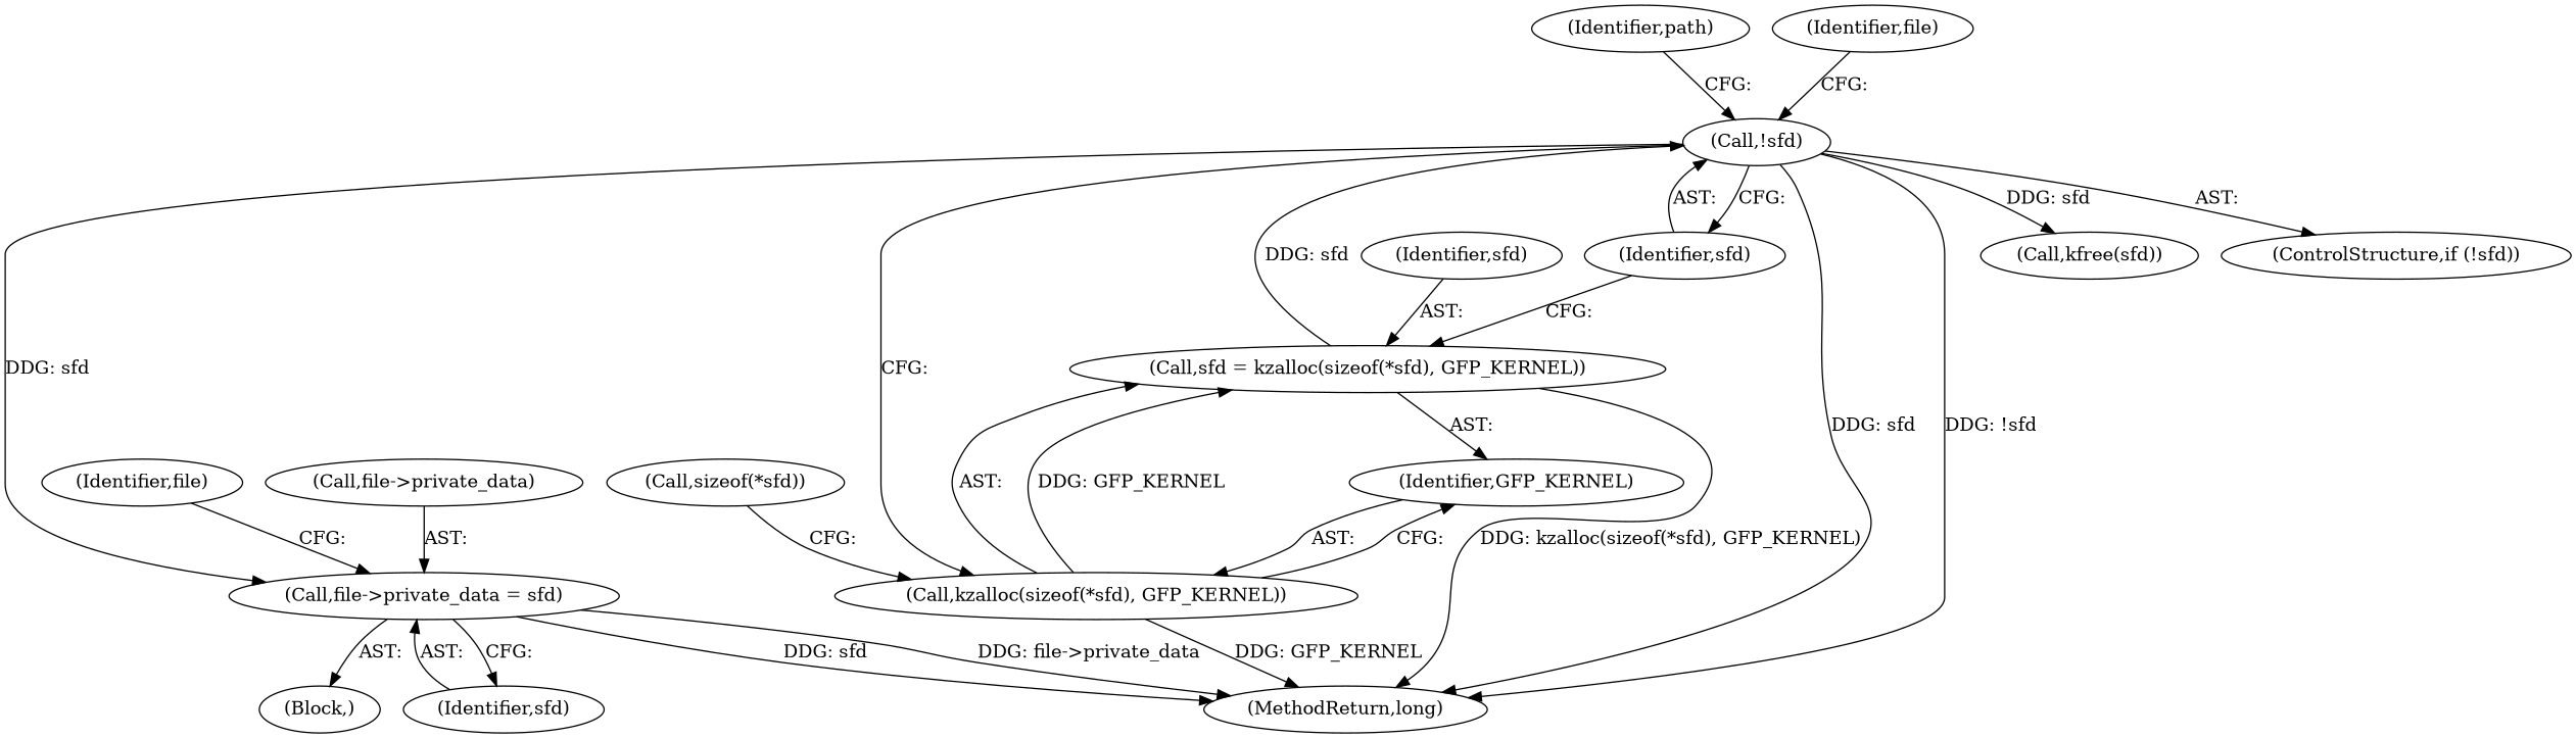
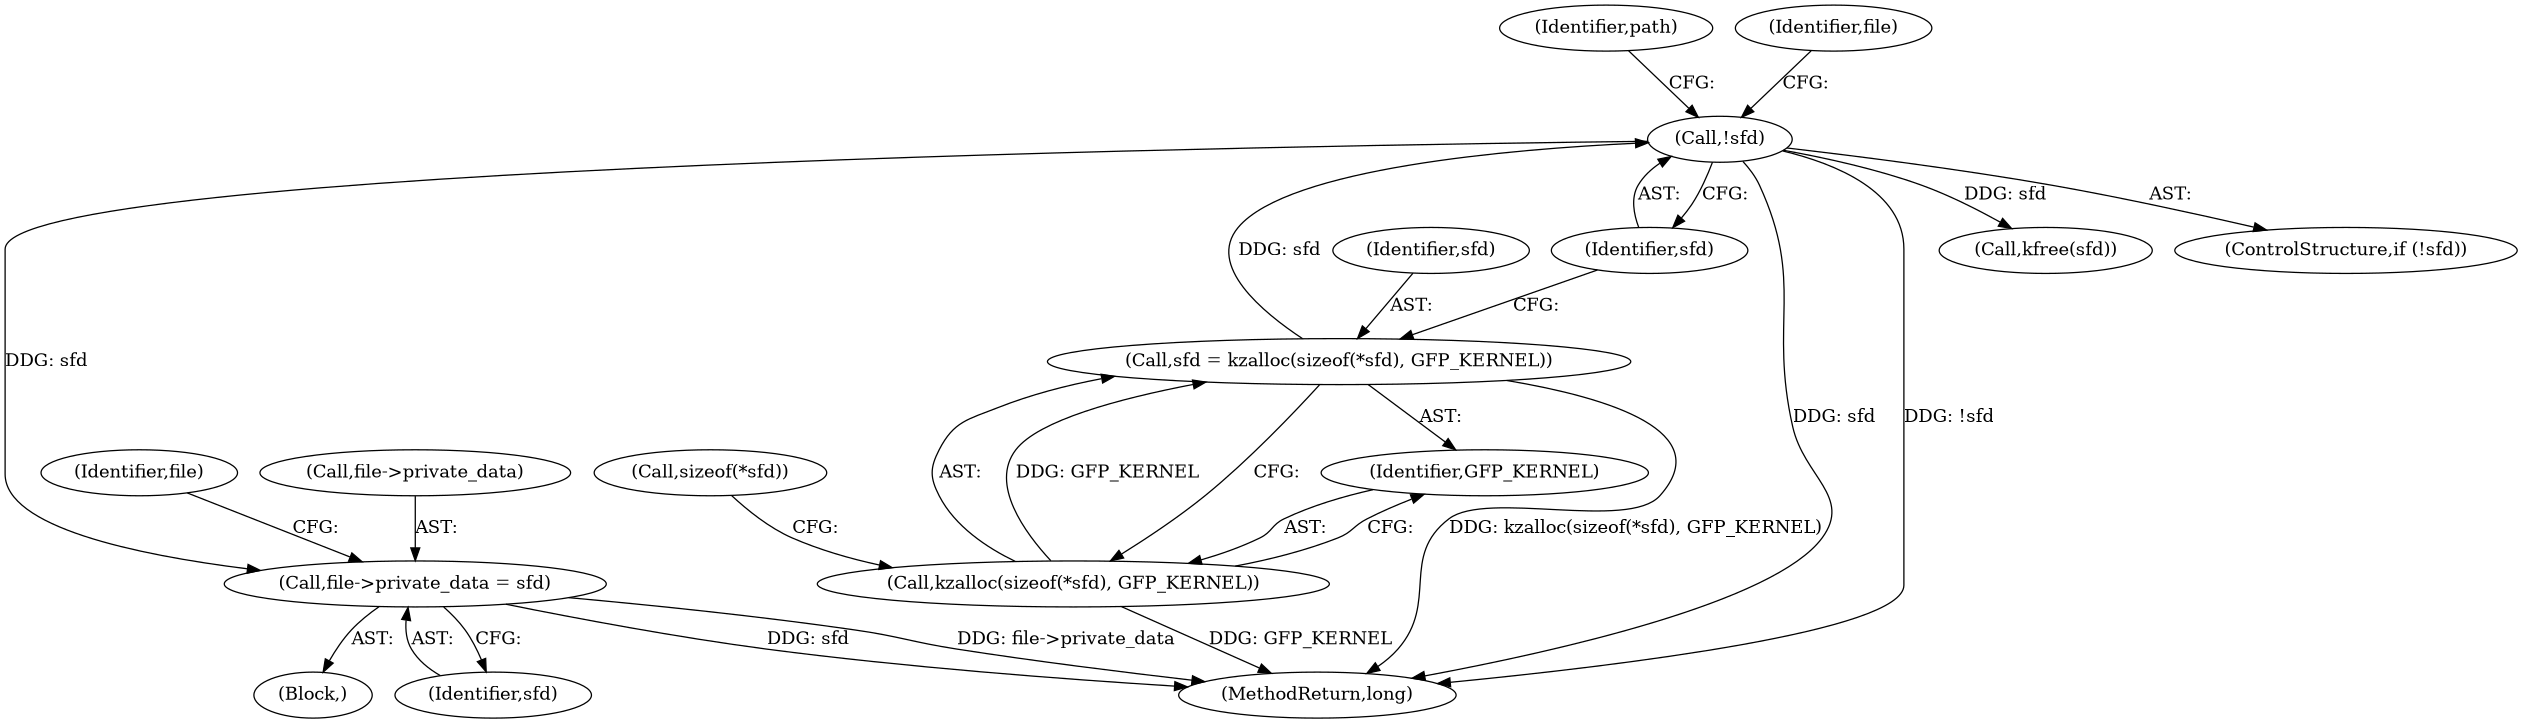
  digraph {
    fontname="DejaVu Serif"
    node [fontname="DejaVu Serif"]
    edge [fontname="DejaVu Serif"]
    n1 [label="(Call,file->private_data = sfd)"]
    n2 [label="(Block,)"]
    n3 [label="(Identifier,sfd)"]
    n4 [label="(MethodReturn,long)"]
    n5 [label="(Call,!sfd)"]
    n6 [label="(Call,kfree(sfd))"]
    n7 [label="(Identifier,sfd)"]
    n8 [label="(ControlStructure,if (!sfd))"]
    n9 [label="(Call,sfd = kzalloc(sizeof(*sfd), GFP_KERNEL))"]
    n10 [label="(Call,kzalloc(sizeof(*sfd), GFP_KERNEL))"]
    n11 [label="(Identifier,GFP_KERNEL)"]
    n12 [label="(Identifier,path)"]
    n13 [label="(Identifier,file)"]
    n14 [label="(Call,sizeof(*sfd))"]
    n15 [label="(Call,file->private_data)"]
    n16 [label="(Identifier,sfd)"]
    n17 [label="(Identifier,file)"]
    n1 -> n2 [label="AST: "]
    n1 -> n3 [label="CFG: "]
    n1 -> n4 [label="DDG: file->private_data"]
    n1 -> n4 [label="DDG: sfd"]
    n3 -> n1 [label="AST: "]
    n5 -> n1 [label="DDG: sfd"]
    n5 -> n4 [label="DDG: sfd"]
    n5 -> n4 [label="DDG: !sfd"]
    n5 -> n6 [label="DDG: sfd"]
    n5 -> n7 [label="CFG: "]
    n5 -> n8 [label="AST: "]
    n7 -> n5 [label="AST: "]
    n7 -> n9 [label="CFG: "]
    n9 -> n4 [label="DDG: kzalloc(sizeof(*sfd), GFP_KERNEL)"]
    n9 -> n5 [label="DDG: sfd"]
-   n5 -> n10 [label="CFG: "]
+   n9 -> n10 [label="CFG: "]
    n9 -> n11 [label="AST: "]
    n10 -> n4 [label="DDG: GFP_KERNEL"]
    n10 -> n9 [label="AST: "]
    n10 -> n9 [label="DDG: GFP_KERNEL"]
    n10 -> n11 [label="CFG: "]
    n11 -> n10 [label="AST: "]
    n12 -> n5 [label="CFG: "]
    n13 -> n1 [label="CFG: "]
    n14 -> n10 [label="CFG: "]
    n15 -> n1 [label="AST: "]
    n16 -> n9 [label="AST: "]
    n17 -> n5 [label="CFG: "]
  }
